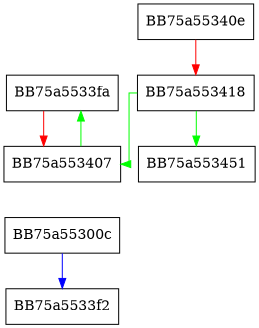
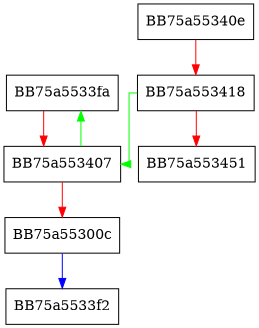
  digraph {
    splines=ortho
    node [shape=box]
    edge [color=red]
    BB75a5533fa
    BB75a553407
    BB75a55340e
    BB75a553418
    n5 [label=BB75a55300c]
    BB75a553451
    BB75a5533f2
    BB75a5533fa -> BB75a553407
    BB75a553407 -> BB75a5533fa [color=green]
+   BB75a553407 -> n5
    BB75a55340e -> BB75a553418
    BB75a553418 -> BB75a553407 [color=green]
-   BB75a553418 -> BB75a553451 [color=green]
+   BB75a553418 -> BB75a553451
    n5 -> BB75a5533f2 [color=blue]
  }
